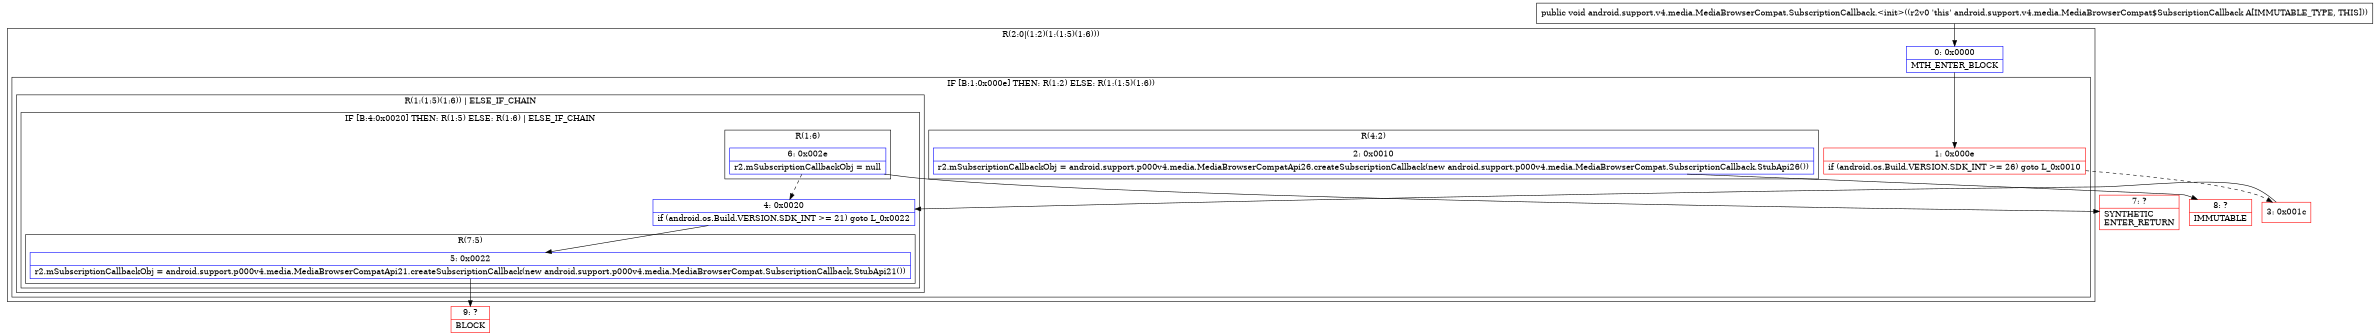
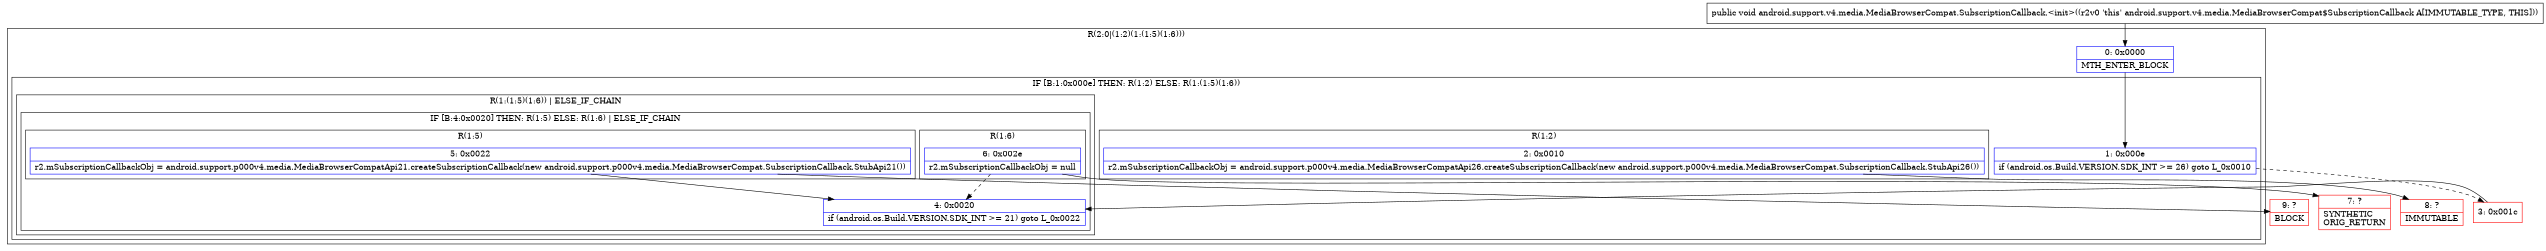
  digraph {
    node [color=blue shape=record]
    n1 [label="{2\:\ 0x0010|r2.mSubscriptionCallbackObj = android.support.p000v4.media.MediaBrowserCompatApi26.createSubscriptionCallback(new android.support.p000v4.media.MediaBrowserCompat.SubscriptionCallback.StubApi26())\l}"]
    n2 [label="{5\:\ 0x0022|r2.mSubscriptionCallbackObj = android.support.p000v4.media.MediaBrowserCompatApi21.createSubscriptionCallback(new android.support.p000v4.media.MediaBrowserCompat.SubscriptionCallback.StubApi21())\l}"]
    n3 [label="{6\:\ 0x002e|r2.mSubscriptionCallbackObj = null\l}"]
    n4 [label="{4\:\ 0x0020|if (android.os.Build.VERSION.SDK_INT \>= 21) goto L_0x0022\l}"]
-   n5 [color=red label="{1\:\ 0x000e|if (android.os.Build.VERSION.SDK_INT \>= 26) goto L_0x0010\l}"]
+   n5 [label="{1\:\ 0x000e|if (android.os.Build.VERSION.SDK_INT \>= 26) goto L_0x0010\l}"]
    n6 [label="{0\:\ 0x0000|MTH_ENTER_BLOCK\l}"]
    n7 [color=red label="{8\:\ ?|IMMUTABLE\l}"]
    n8 [color=red label="{9\:\ ?|BLOCK\l}"]
-   n9 [color=red label="{7\:\ ?|SYNTHETIC\lENTER_RETURN\l}"]
+   n9 [color=red label="{7\:\ ?|SYNTHETIC\lORIG_RETURN\l}"]
    n10 [color=red label="{3\:\ 0x001c}"]
    n11 [label="{public void android.support.v4.media.MediaBrowserCompat.SubscriptionCallback.\<init\>((r2v0 'this' android.support.v4.media.MediaBrowserCompat$SubscriptionCallback A[IMMUTABLE_TYPE, THIS])) }" color=""]
    subgraph cluster_1 {
      label="R(2:0|(1:2)(1:(1:5)(1:6)))"
      n6
      subgraph cluster_2 {
        label="IF [B:1:0x000e] THEN: R(1:2) ELSE: R(1:(1:5)(1:6))"
        n5
        subgraph cluster_3 {
-         label="R(4:2)"
+         label="R(1:2)"
          n1
        }
        subgraph cluster_4 {
          label="R(1:(1:5)(1:6)) | ELSE_IF_CHAIN\l"
          subgraph cluster_5 {
            label="IF [B:4:0x0020] THEN: R(1:5) ELSE: R(1:6) | ELSE_IF_CHAIN\l"
            n4
            subgraph cluster_6 {
-             label="R(7:5)"
+             label="R(1:5)"
              n2
            }
            subgraph cluster_7 {
              label="R(1:6)"
              n3
            }
          }
        }
      }
    }
    n1 -> n7
    n2 -> n8
    n3 -> n4 [style=dashed]
    n3 -> n9
-   n4 -> n2
+   n2 -> n4
    n5 -> n10 [style=dashed]
    n6 -> n5
    n10 -> n4
    n11 -> n6
  }
